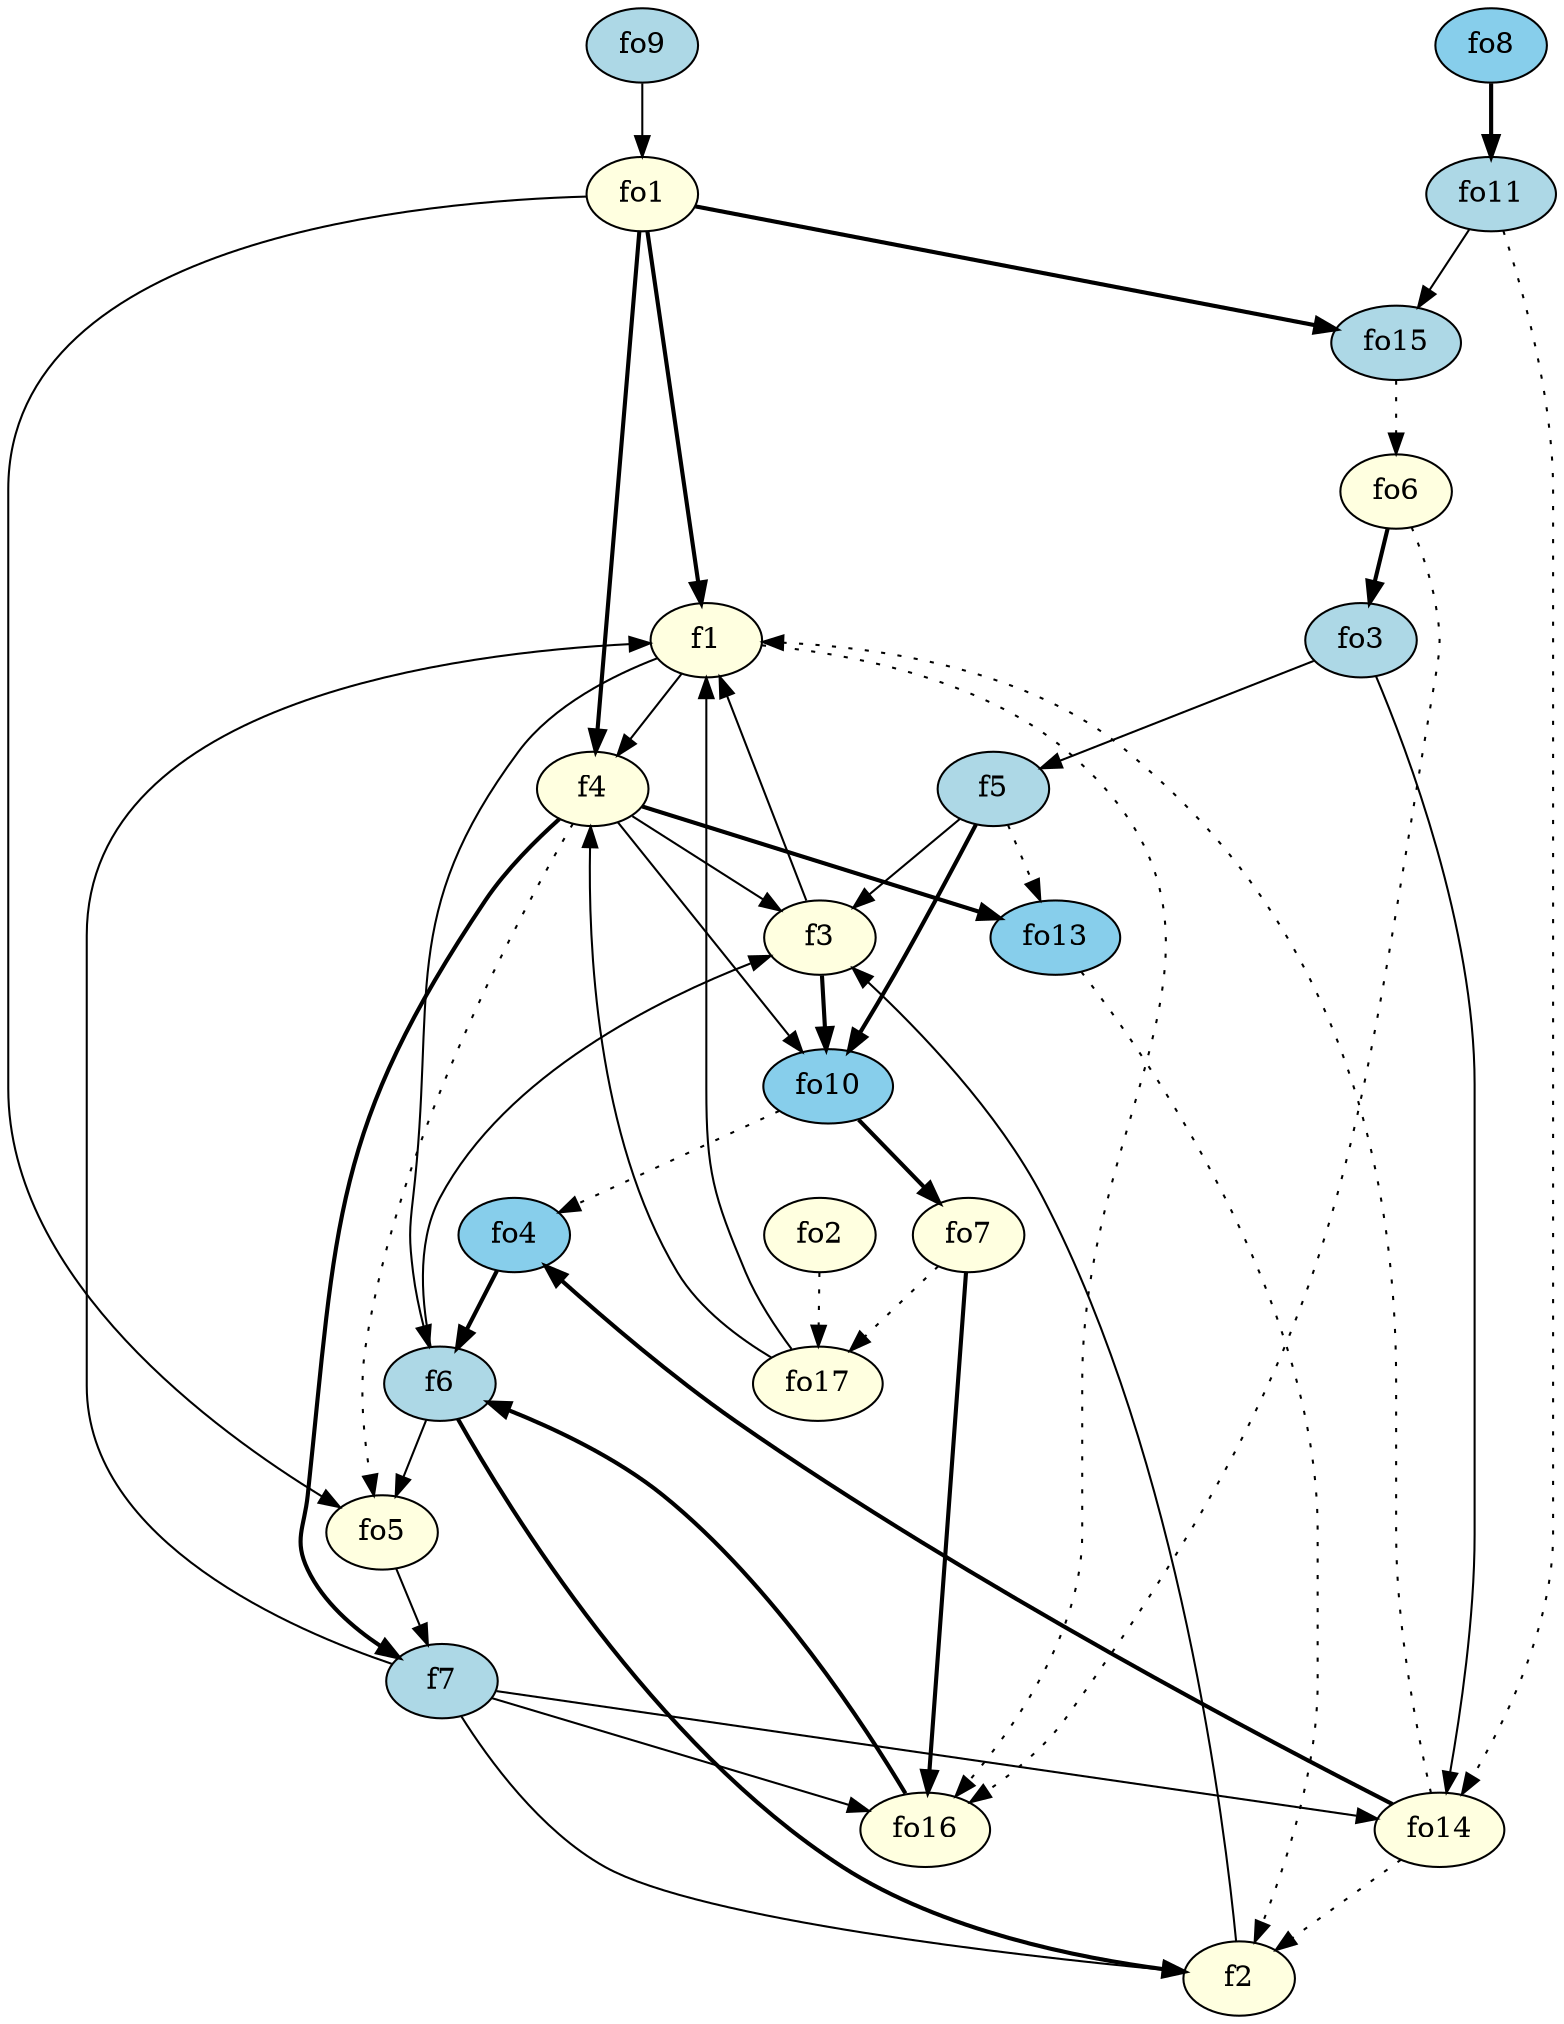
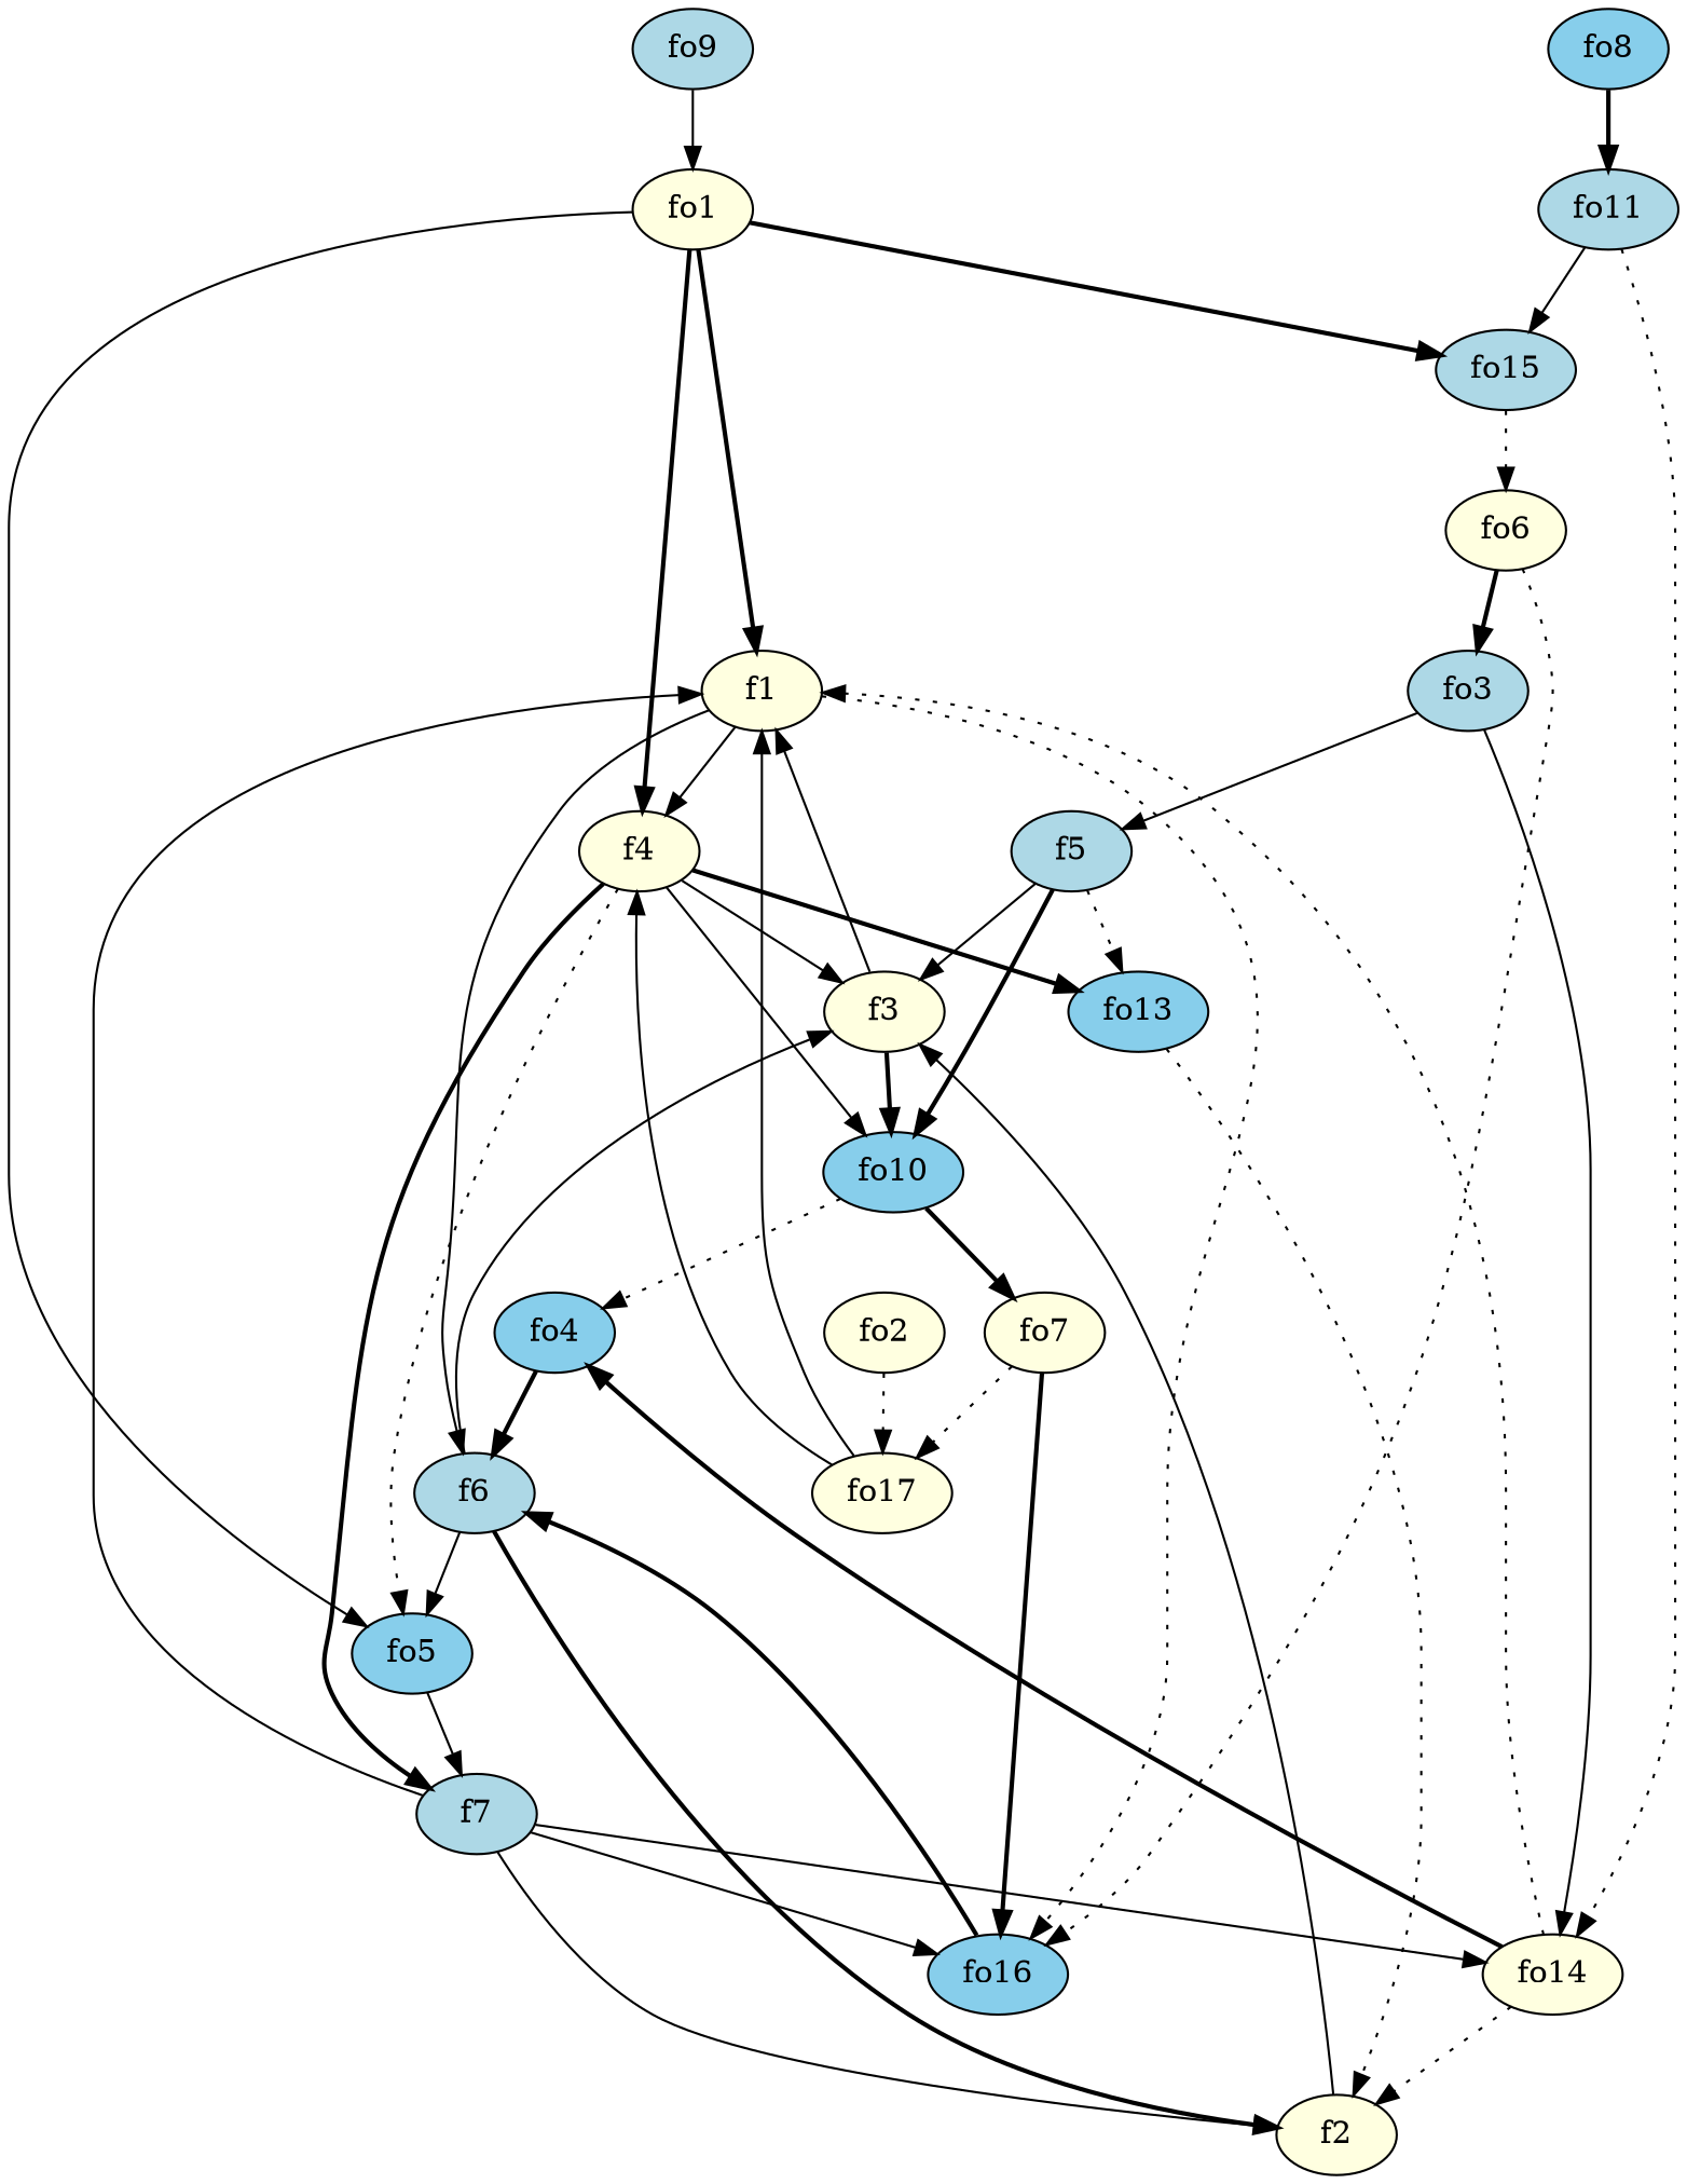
  strict digraph {
    node [fillcolor=lightyellow style=filled]
    edge [style=solid weight=2]
    f1
    f4
    f6 [fillcolor=lightblue]
-   fo16
+   fo16 [fillcolor=skyblue]
    f3
    fo10 [fillcolor=skyblue]
    f7 [fillcolor=lightblue]
-   fo5
+   fo5 [fillcolor=skyblue]
    fo13 [fillcolor=skyblue]
    f2
    fo4 [fillcolor=skyblue]
    fo7
    fo14
    fo11 [fillcolor=lightblue]
    fo15 [fillcolor=lightblue]
    f5 [fillcolor=lightblue]
    fo1
    fo6
    fo2
    fo17
    fo3 [fillcolor=lightblue]
    fo8 [fillcolor=skyblue]
    fo9 [fillcolor=lightblue]
    f1 -> f4
    f1 -> f6
    f1 -> fo16 [style=dotted]
    f4 -> f3
    f4 -> fo10
    f4 -> f7 [style=bold]
    f4 -> fo5 [style=dotted]
    f4 -> fo13 [style=bold]
    f6 -> f3
    f6 -> fo5
    f6 -> f2 [style=bold]
    fo16 -> f6 [style=bold]
    f3 -> f1
    f3 -> fo10 [style=bold]
    fo10 -> fo4 [style=dotted]
    fo10 -> fo7 [style=bold]
    f7 -> f1
    f7 -> fo16
    f7 -> f2
    f7 -> fo14
    fo5 -> f7
    fo13 -> f2 [style=dotted]
    f2 -> f3
    fo4 -> f6 [style=bold]
    fo7 -> fo16 [style=bold]
    fo7 -> fo17 [style=dotted]
    fo14 -> f1 [style=dotted]
    fo14 -> f2 [style=dotted]
    fo14 -> fo4 [style=bold]
    fo11 -> fo14 [style=dotted]
    fo11 -> fo15
    fo15 -> fo6 [style=dotted]
    f5 -> f3
    f5 -> fo10 [style=bold]
    f5 -> fo13 [style=dotted]
    fo1 -> f1 [style=bold]
    fo1 -> f4 [style=bold]
    fo1 -> fo5
    fo1 -> fo15 [style=bold]
    fo6 -> fo16 [style=dotted]
    fo6 -> fo3 [style=bold]
    fo2 -> fo17 [style=dotted]
    fo17 -> f1
    fo17 -> f4
    fo3 -> fo14
    fo3 -> f5
    fo8 -> fo11 [style=bold]
    fo9 -> fo1
  }
